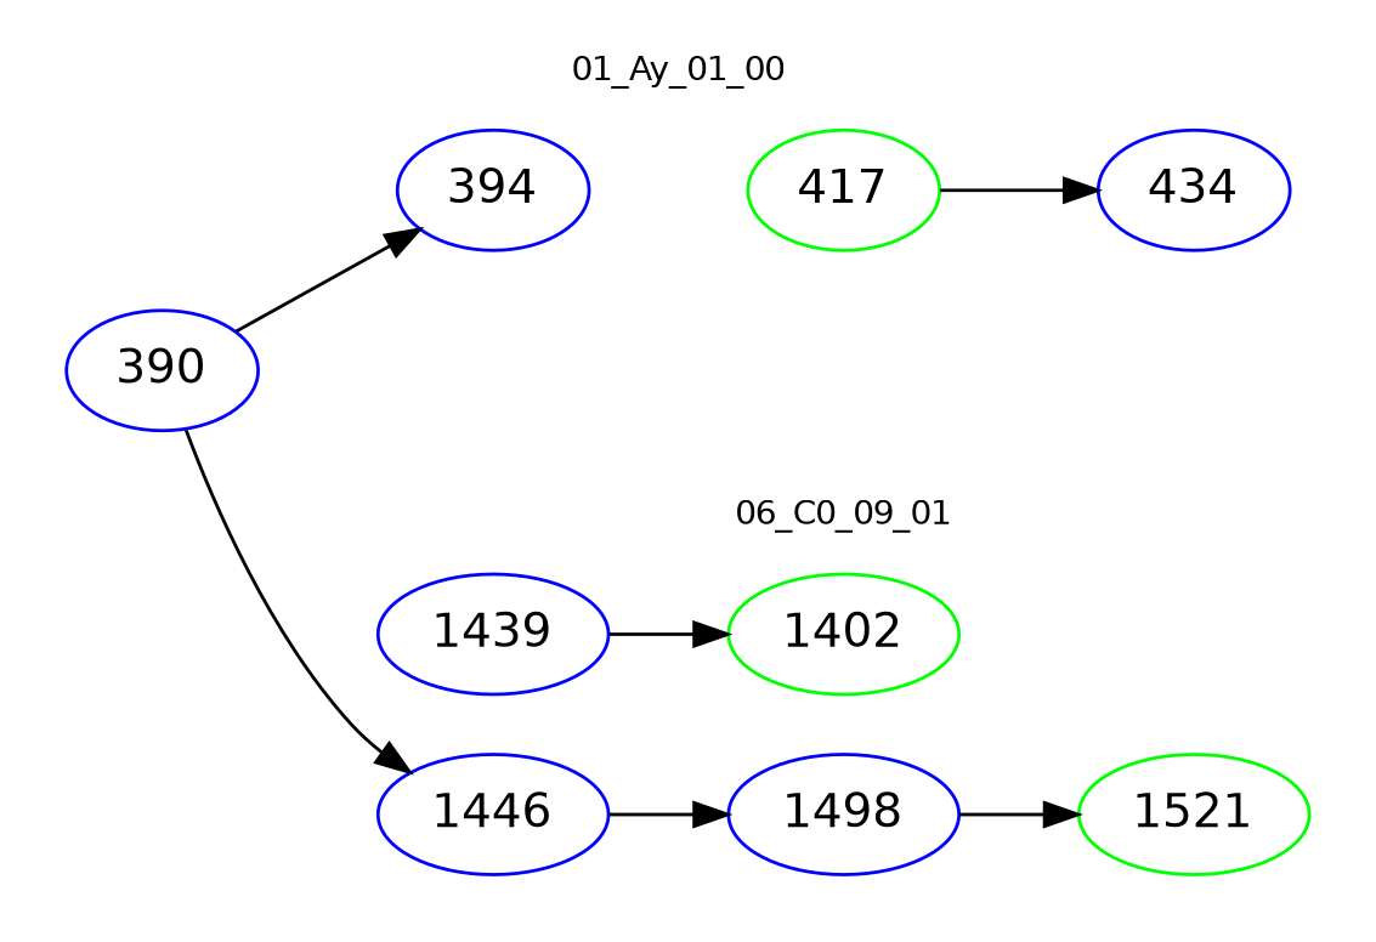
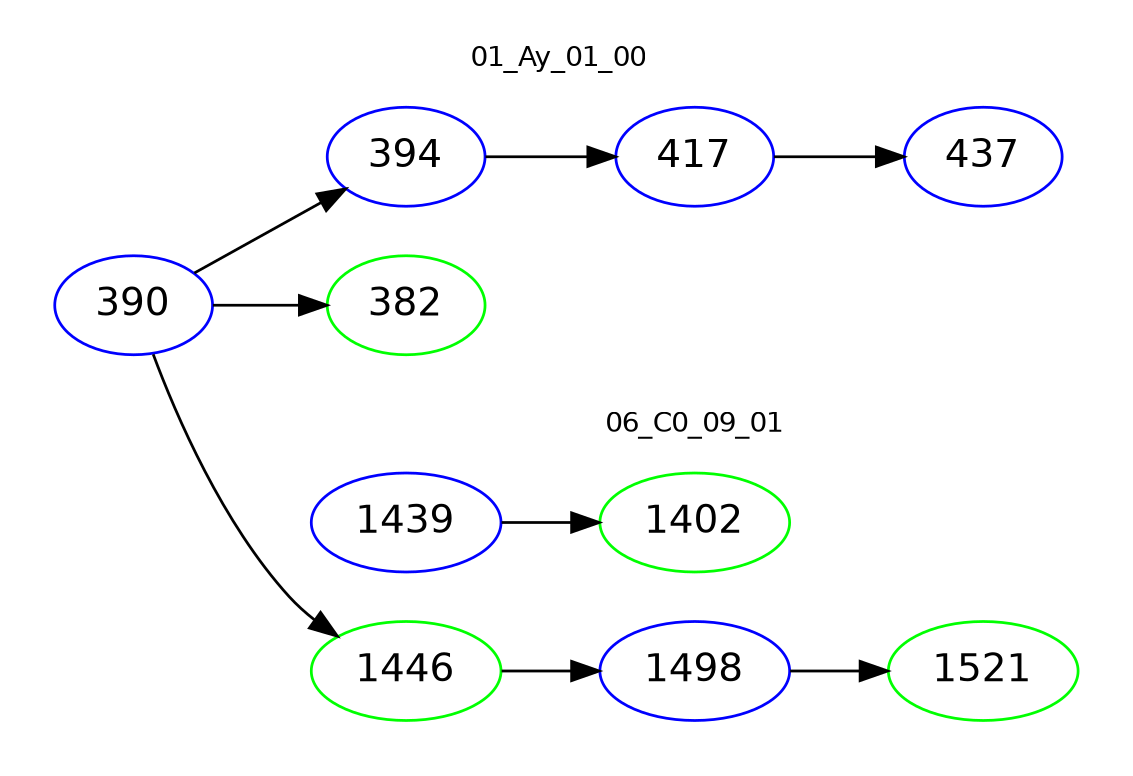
  digraph {
    fontname="DejaVu Sans"
    rankdir=LR
    node [color=blue fontname="DejaVu Sans"]
    edge [color=black fontname="DejaVu Sans"]
    n1 [label=390]
+   n2 [color=green label=382]
    n3 [label=394]
-   n4 [color=green label=417]
-   n5 [label=434]
+   n4 [label=417]
+   n5 [label=437]
    n6 [label=1439]
    n7 [color=green label=1402]
-   n8 [label=1446]
+   n8 [color=green label=1446]
    n9 [label=1498]
    n10 [color=green label=1521]
    subgraph cluster_1 {
      color=white
      fontsize=10
      label="01_Ay_01_00"
      n1
+     n2
      n3
      n4
      n5
    }
    subgraph cluster_2 {
      color=white
      fontsize=10
      label="06_C0_09_01"
      n6
      n7
      n8
      n9
      n10
    }
+   n1 -> n2
    n1 -> n3
    n1 -> n8
+   n3 -> n4
    n4 -> n5
    n6 -> n7
    n8 -> n9
    n9 -> n10
  }
